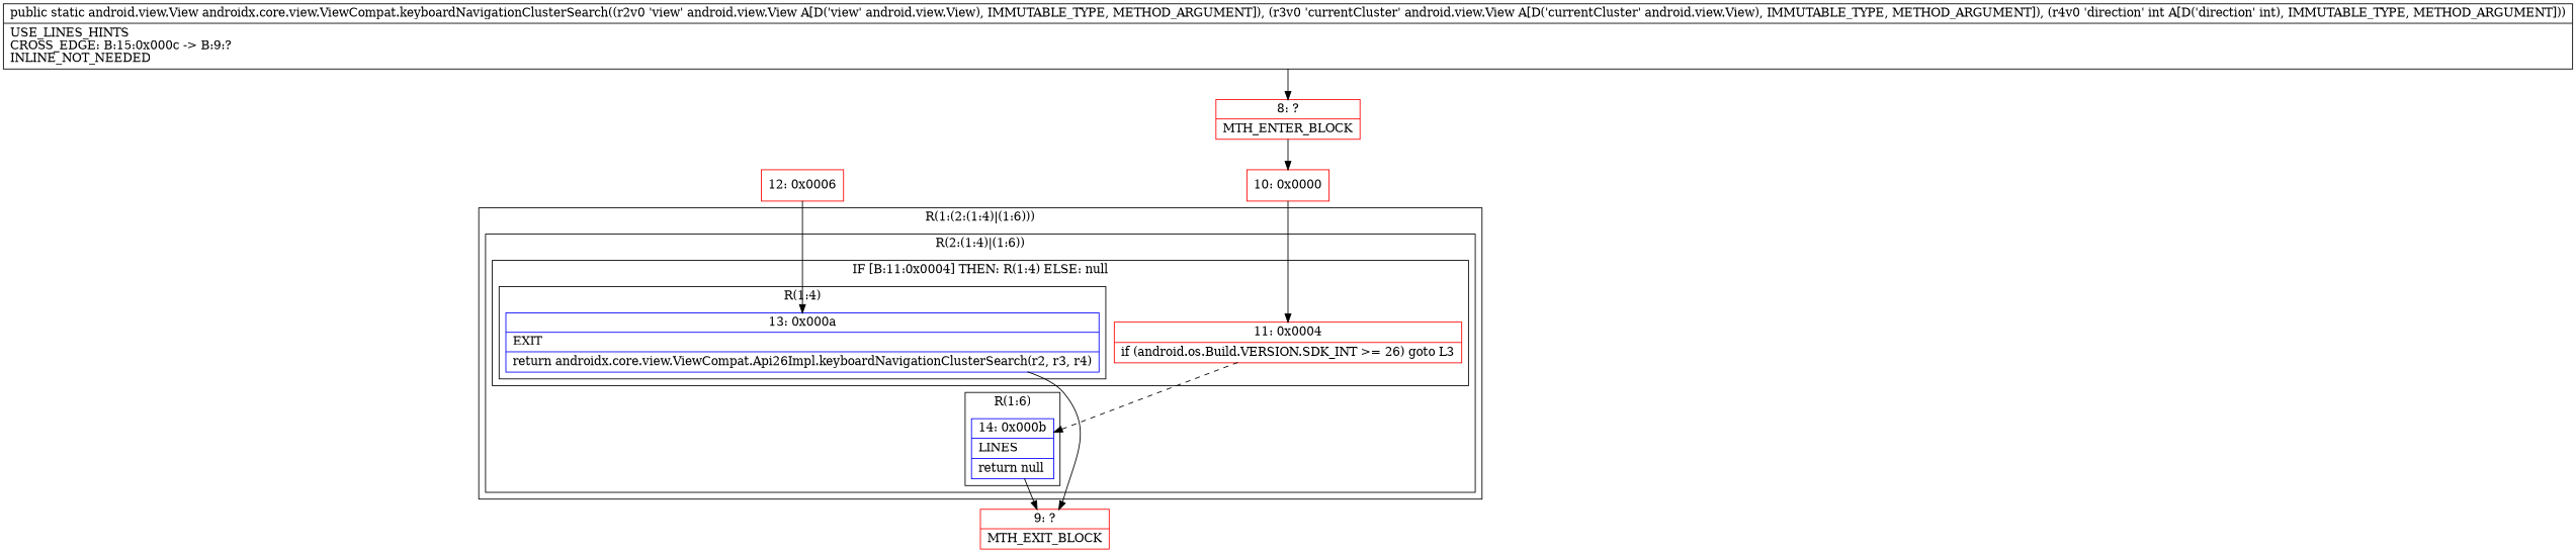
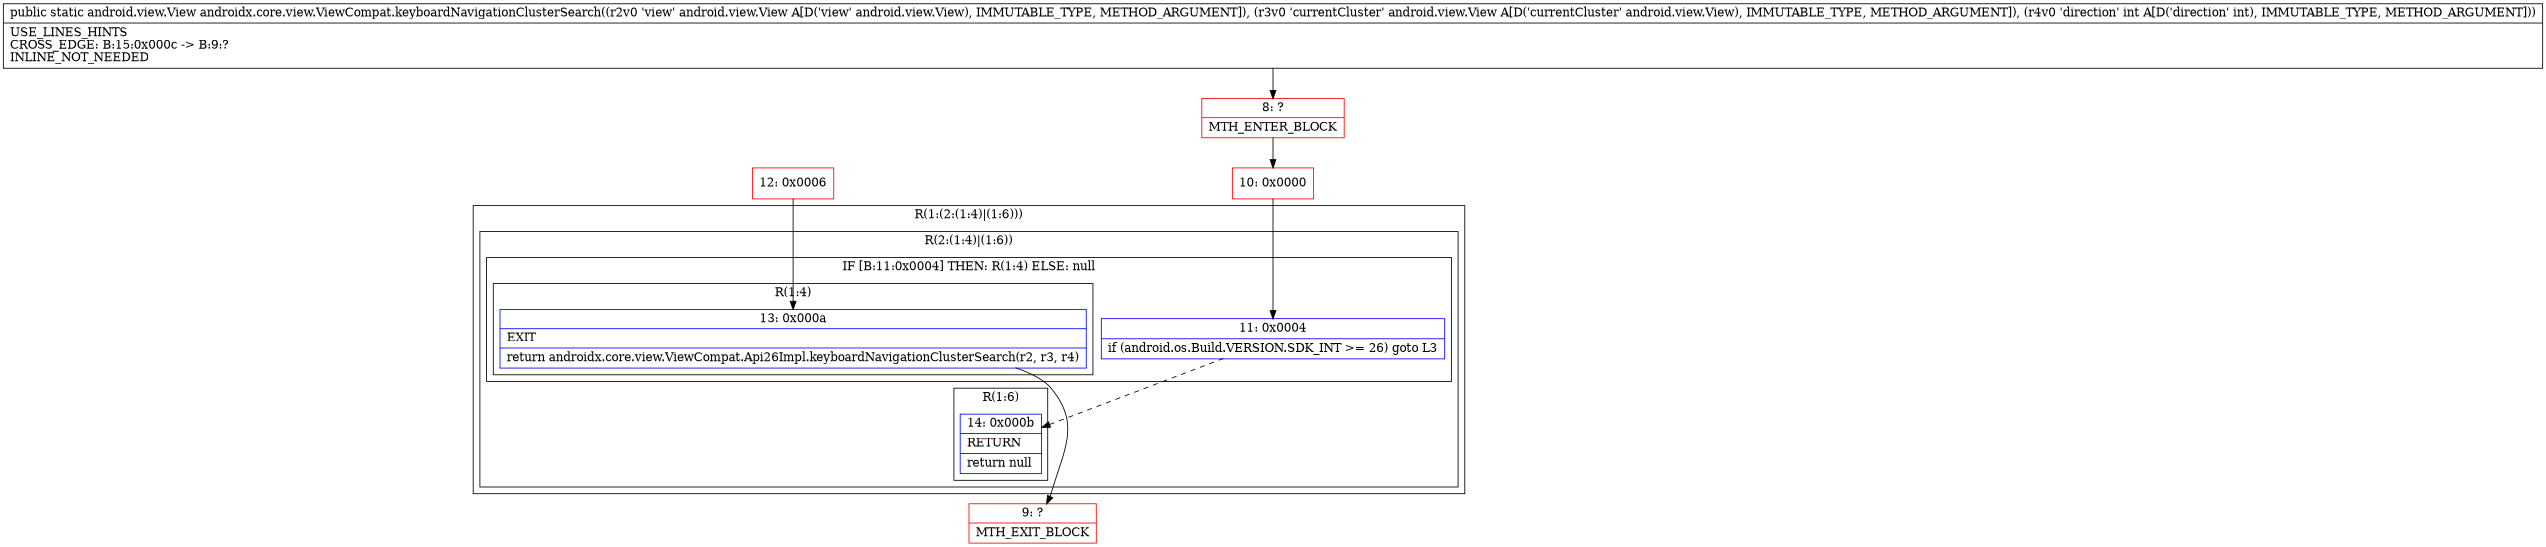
  digraph {
    node [color=red shape=record]
    n1 [color=blue label="{13\:\ 0x000a|EXIT\l|return androidx.core.view.ViewCompat.Api26Impl.keyboardNavigationClusterSearch(r2, r3, r4)\l}"]
-   n2 [label="{11\:\ 0x0004|if (android.os.Build.VERSION.SDK_INT \>= 26) goto L3\l}"]
-   n3 [color=blue label="{14\:\ 0x000b|LINES\l|return null\l}"]
+   n2 [color=blue label="{11\:\ 0x0004|if (android.os.Build.VERSION.SDK_INT \>= 26) goto L3\l}"]
+   n3 [color=blue label="{14\:\ 0x000b|RETURN\l|return null\l}"]
    n4 [label="{9\:\ ?|MTH_EXIT_BLOCK\l}"]
    n5 [label="{12\:\ 0x0006}"]
    n6 [label="{8\:\ ?|MTH_ENTER_BLOCK\l}"]
    n7 [label="{10\:\ 0x0000}"]
    n8 [label="{public static android.view.View androidx.core.view.ViewCompat.keyboardNavigationClusterSearch((r2v0 'view' android.view.View A[D('view' android.view.View), IMMUTABLE_TYPE, METHOD_ARGUMENT]), (r3v0 'currentCluster' android.view.View A[D('currentCluster' android.view.View), IMMUTABLE_TYPE, METHOD_ARGUMENT]), (r4v0 'direction' int A[D('direction' int), IMMUTABLE_TYPE, METHOD_ARGUMENT]))  | USE_LINES_HINTS\lCROSS_EDGE: B:15:0x000c \-\> B:9:?\lINLINE_NOT_NEEDED\l}" color=""]
    subgraph cluster_1 {
      label="R(1:(2:(1:4)|(1:6)))"
      subgraph cluster_2 {
        label="R(2:(1:4)|(1:6))"
        subgraph cluster_3 {
          label="IF [B:11:0x0004] THEN: R(1:4) ELSE: null"
          n2
          subgraph cluster_4 {
            label="R(1:4)"
            n1
          }
        }
        subgraph cluster_5 {
          label="R(1:6)"
          n3
        }
      }
    }
    n1 -> n4
    n2 -> n3 [style=dashed]
-   n3 -> n4
    n5 -> n1
    n6 -> n7
    n7 -> n2
    n8 -> n6
  }
